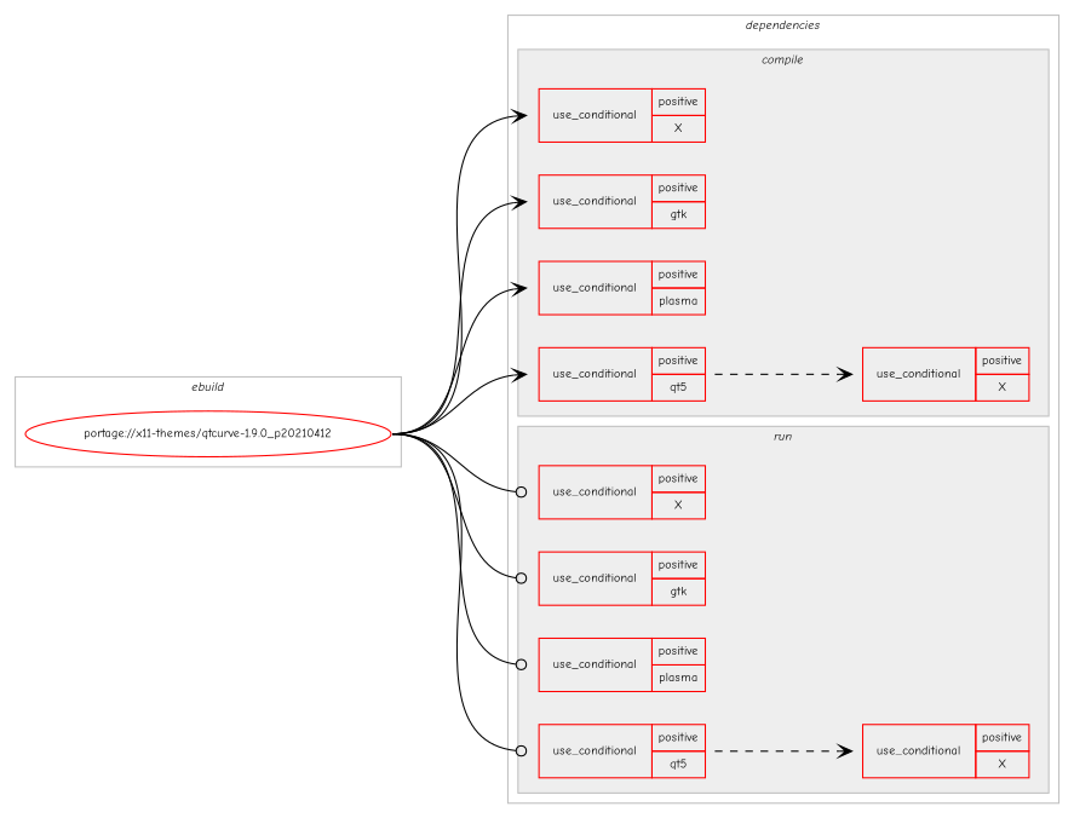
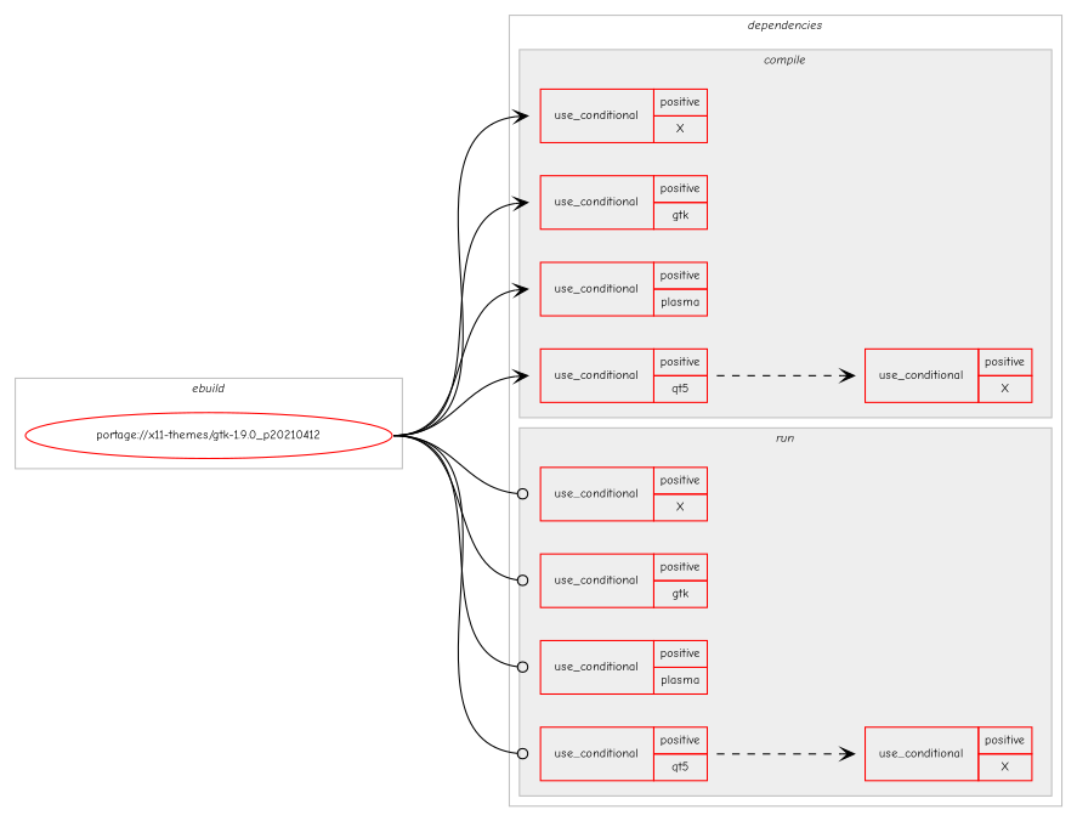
  digraph {
    compound=true
    concentrate=true
    fontname="Comic Neue"
    fontsize=10
    newrank=true
    rankdir=LR
    ranksep=1.5
    node [color=red fontname="Comic Neue" fontsize=10 shape=none]
    edge [arrowhead=vee headport=w style=solid tailport=e weight=20 fontname="Comic Neue"]
-   n1 [label="portage://x11-themes/qtcurve-1.9.0_p20210412" width=4 shape=""]
+   n1 [label="portage://x11-themes/gtk-1.9.0_p20210412" width=4 shape=""]
    n2 [label=<<TABLE BORDER="0" CELLBORDER="1" CELLSPACING="0" CELLPADDING="4"><TR><TD ROWSPAN="3" CELLPADDING="10">use_conditional</TD></TR><TR><TD>positive</TD></TR><TR><TD>X</TD></TR></TABLE>>]
    n3 [label=<<TABLE BORDER="0" CELLBORDER="1" CELLSPACING="0" CELLPADDING="4"><TR><TD ROWSPAN="3" CELLPADDING="10">use_conditional</TD></TR><TR><TD>positive</TD></TR><TR><TD>gtk</TD></TR></TABLE>>]
    n4 [label=<<TABLE BORDER="0" CELLBORDER="1" CELLSPACING="0" CELLPADDING="4"><TR><TD ROWSPAN="3" CELLPADDING="10">use_conditional</TD></TR><TR><TD>positive</TD></TR><TR><TD>plasma</TD></TR></TABLE>>]
    n5 [label=<<TABLE BORDER="0" CELLBORDER="1" CELLSPACING="0" CELLPADDING="4"><TR><TD ROWSPAN="3" CELLPADDING="10">use_conditional</TD></TR><TR><TD>positive</TD></TR><TR><TD>X</TD></TR></TABLE>>]
    n6 [label=<<TABLE BORDER="0" CELLBORDER="1" CELLSPACING="0" CELLPADDING="4"><TR><TD ROWSPAN="3" CELLPADDING="10">use_conditional</TD></TR><TR><TD>positive</TD></TR><TR><TD>qt5</TD></TR></TABLE>>]
    n7 [label=<<TABLE BORDER="0" CELLBORDER="1" CELLSPACING="0" CELLPADDING="4"><TR><TD ROWSPAN="3" CELLPADDING="10">use_conditional</TD></TR><TR><TD>positive</TD></TR><TR><TD>X</TD></TR></TABLE>>]
    n8 [label=<<TABLE BORDER="0" CELLBORDER="1" CELLSPACING="0" CELLPADDING="4"><TR><TD ROWSPAN="3" CELLPADDING="10">use_conditional</TD></TR><TR><TD>positive</TD></TR><TR><TD>gtk</TD></TR></TABLE>>]
    n9 [label=<<TABLE BORDER="0" CELLBORDER="1" CELLSPACING="0" CELLPADDING="4"><TR><TD ROWSPAN="3" CELLPADDING="10">use_conditional</TD></TR><TR><TD>positive</TD></TR><TR><TD>plasma</TD></TR></TABLE>>]
    n10 [label=<<TABLE BORDER="0" CELLBORDER="1" CELLSPACING="0" CELLPADDING="4"><TR><TD ROWSPAN="3" CELLPADDING="10">use_conditional</TD></TR><TR><TD>positive</TD></TR><TR><TD>X</TD></TR></TABLE>>]
    n11 [label=<<TABLE BORDER="0" CELLBORDER="1" CELLSPACING="0" CELLPADDING="4"><TR><TD ROWSPAN="3" CELLPADDING="10">use_conditional</TD></TR><TR><TD>positive</TD></TR><TR><TD>qt5</TD></TR></TABLE>>]
    subgraph cluster_1 {
      color=gray
      label=<<i>ebuild</i>>
      rank=same
      n1
    }
    subgraph cluster_2 {
      color=gray
      label=<<i>dependencies</i>>
      subgraph cluster_3 {
        color=gray
        fillcolor="#eeeeee"
        label=<<i>compile</i>>
        style=filled
        subgraph sub_4 {
          color=gray
          fillcolor="#eeeeee"
          label=<<i>compile</i>>
          style=filled
          n2
        }
        subgraph sub_5 {
          color=gray
          fillcolor="#eeeeee"
          label=<<i>compile</i>>
          style=filled
          n3
        }
        subgraph sub_6 {
          color=gray
          fillcolor="#eeeeee"
          label=<<i>compile</i>>
          style=filled
          n4
        }
        subgraph sub_7 {
          color=gray
          fillcolor="#eeeeee"
          label=<<i>compile</i>>
          style=filled
          n6
          subgraph sub_8 {
            color=gray
            fillcolor="#eeeeee"
            label=<<i>compile</i>>
            style=filled
            n5
          }
        }
      }
      subgraph cluster_9 {
        color=gray
        fillcolor="#eeeeee"
        label=<<i>compile and run</i>>
        style=filled
      }
      subgraph cluster_10 {
        color=gray
        fillcolor="#eeeeee"
        label=<<i>run</i>>
        style=filled
        subgraph sub_11 {
          color=gray
          fillcolor="#eeeeee"
          label=<<i>run</i>>
          style=filled
          n7
        }
        subgraph sub_12 {
          color=gray
          fillcolor="#eeeeee"
          label=<<i>run</i>>
          style=filled
          n8
        }
        subgraph sub_13 {
          color=gray
          fillcolor="#eeeeee"
          label=<<i>run</i>>
          style=filled
          n9
        }
        subgraph sub_14 {
          color=gray
          fillcolor="#eeeeee"
          label=<<i>run</i>>
          style=filled
          n11
          subgraph sub_15 {
            color=gray
            fillcolor="#eeeeee"
            label=<<i>run</i>>
            style=filled
            n10
          }
        }
      }
    }
    subgraph cluster_16 {
      color=gray
      label=<<i>candidates</i>>
      rank=same
    }
    n1 -> n2
    n1 -> n3
    n1 -> n4
    n1 -> n6
    n1 -> n7 [arrowhead=odot]
    n1 -> n8 [arrowhead=odot]
    n1 -> n9 [arrowhead=odot]
    n1 -> n11 [arrowhead=odot]
    n6 -> n5 [style=dashed]
    n11 -> n10 [style=dashed]
  }
